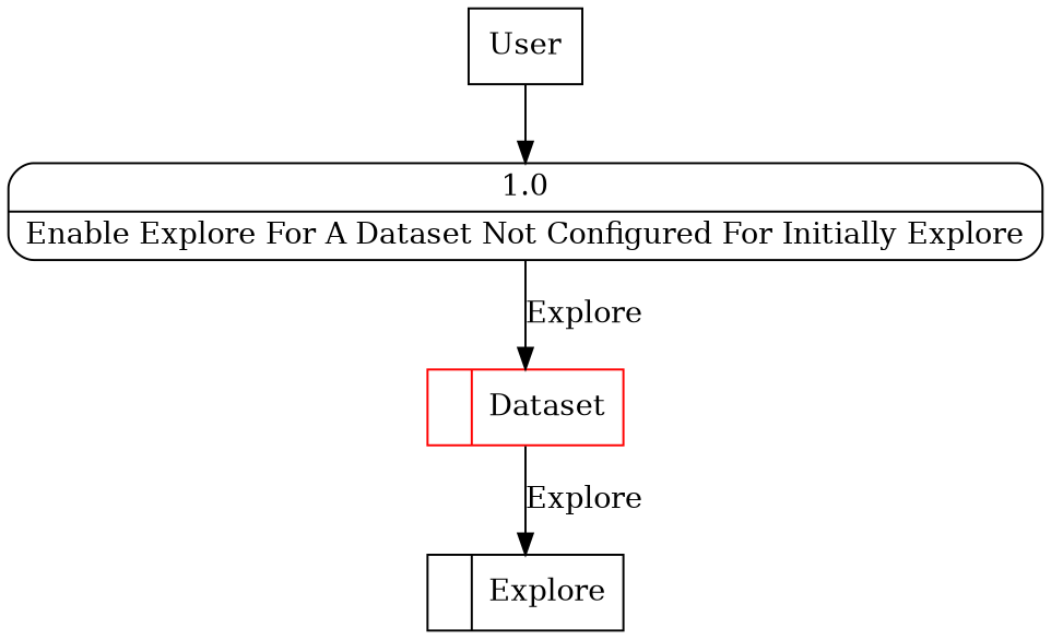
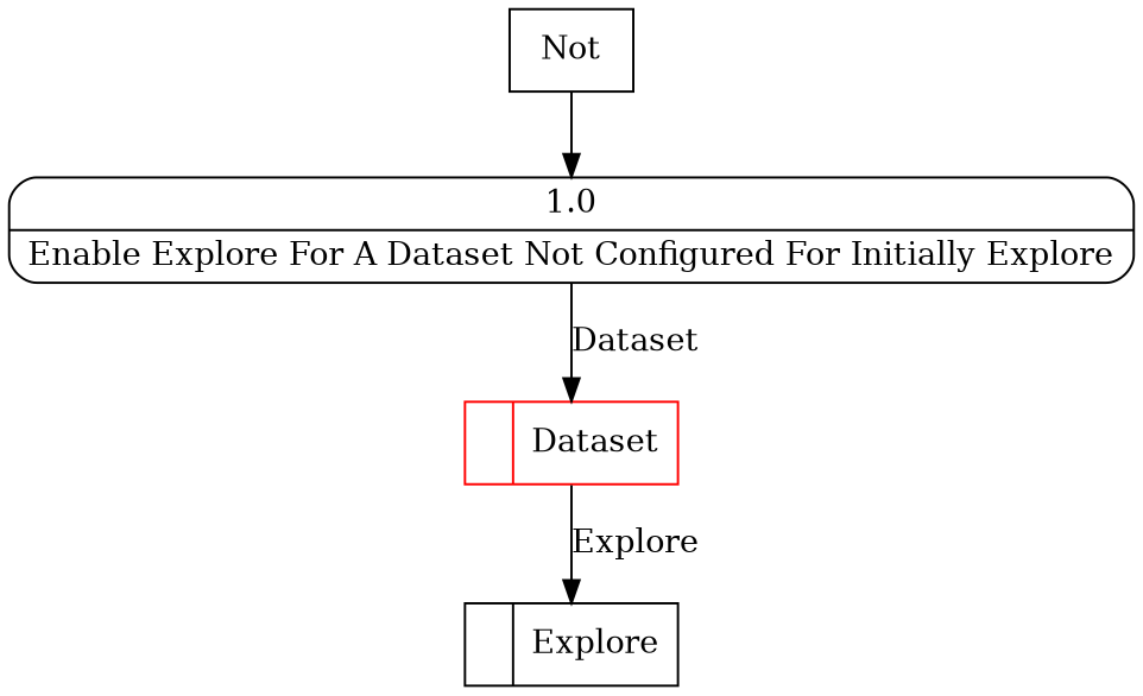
  digraph {
    node [shape=record]
    n1 [label="<f0>  |<f1> Explore "]
    n2 [color=red label="<f0>  |<f1> Dataset "]
-   n3 [label=User shape=box]
+   n3 [label=Not shape=box]
    n4 [label="{<f0> 1.0|<f1> Enable Explore For A Dataset Not Configured For Initially Explore }" shape=Mrecord]
    n2 -> n1 [label=Explore]
    n3 -> n4
-   n4 -> n2 [label=Explore]
+   n4 -> n2 [label=Dataset]
  }
